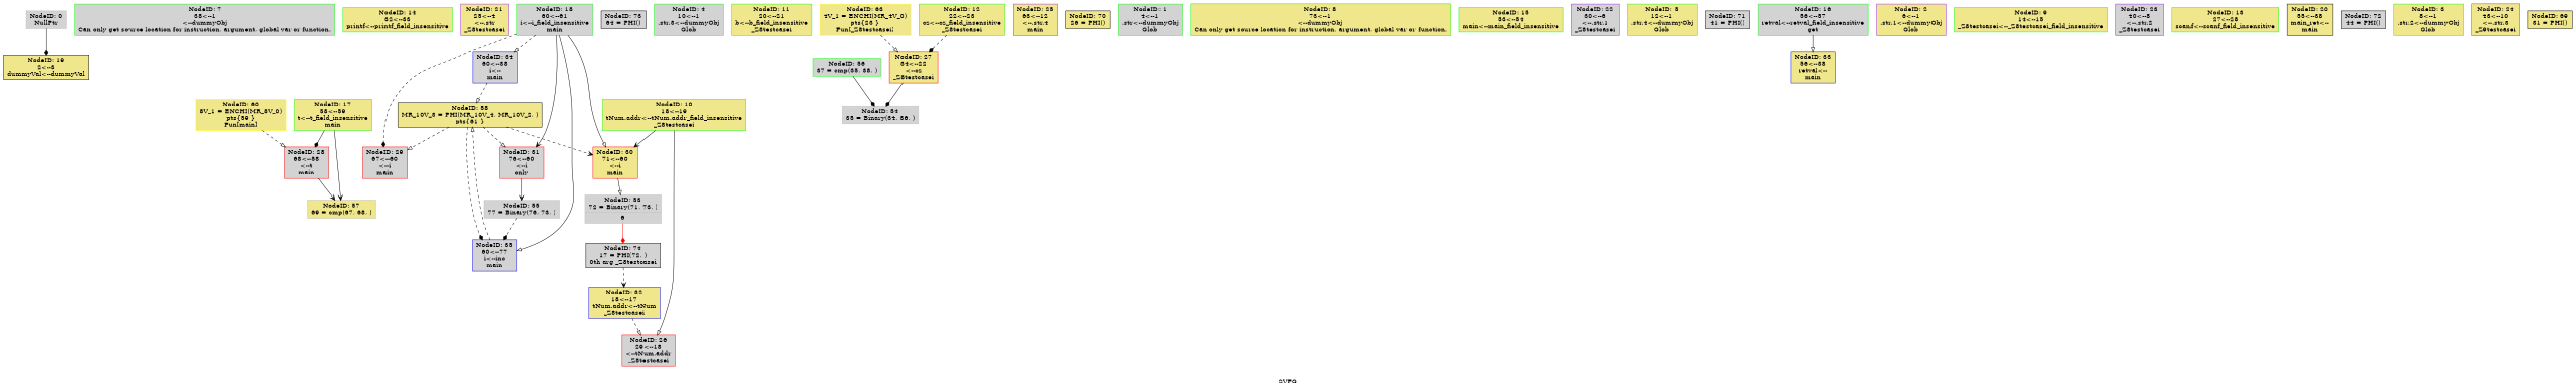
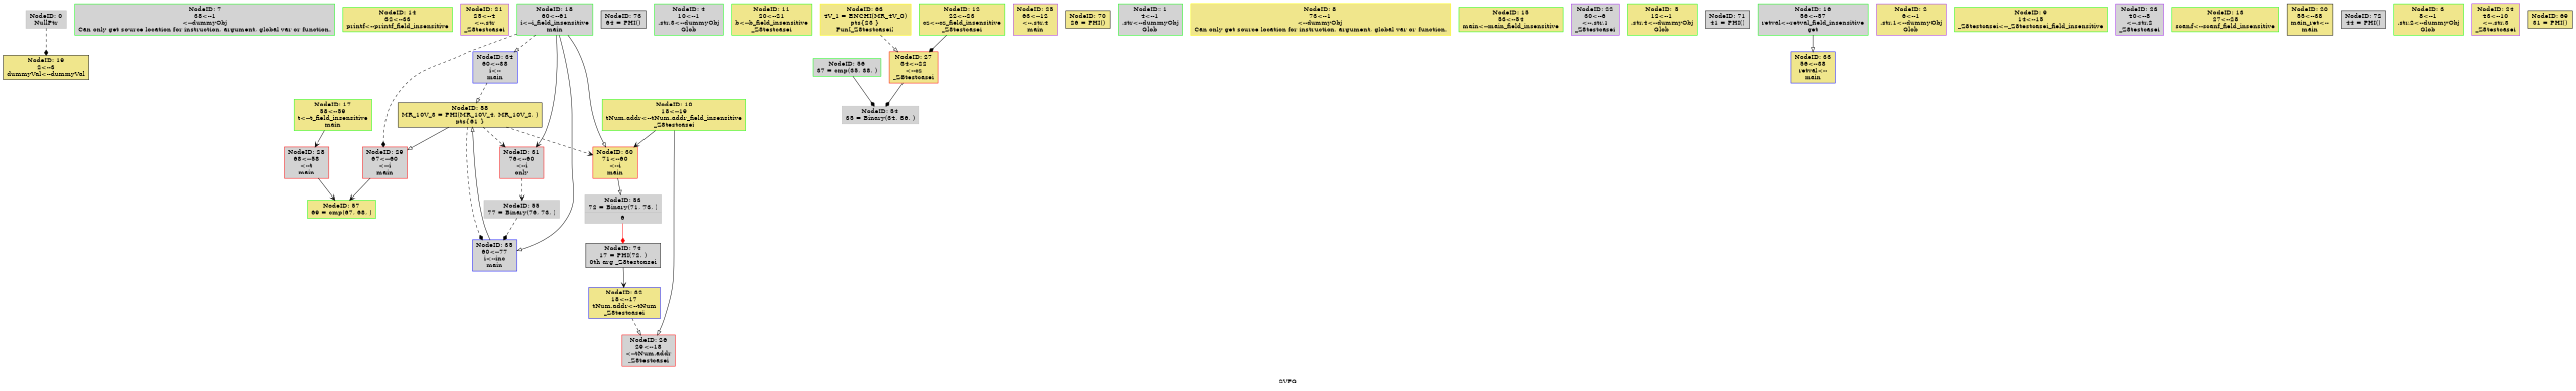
  digraph {
    label=SVFG
    node [color=green fillcolor=khaki shape=record style=filled]
    edge [arrowhead=onormal style=solid]
    n1 [color=grey fillcolor=lightgrey label="{NodeID: 0\nNullPtr}"]
    n2 [color=black label="{NodeID: 19\n2\<--3\ndummyVal\<--dummyVal\n}"]
    n3 [fillcolor=lightgrey label="{NodeID: 7\n38\<--1\n\<--dummyObj\nCan only get source location for instruction, argument, global var or function.}"]
    n4 [label="{NodeID: 14\n32\<--33\nprintf\<--printf_field_insensitive\n}"]
    n5 [color=purple label="{NodeID: 21\n25\<--4\n\<--.str\n_Z8testcasei\n}"]
    n6 [color=red fillcolor=lightgrey label="{NodeID: 28\n68\<--58\n\<--t\nmain\n}"]
-   n7 [color=grey label="{NodeID: 57\n69 = cmp(67, 68, )\n}"]
+   n7 [label="{NodeID: 57\n69 = cmp(67, 68, )\n}"]
    n8 [color=black fillcolor=lightgrey label="{NodeID: 73\n64 = PHI()\n}"]
    n9 [color=blue fillcolor=lightgrey label="{NodeID: 35\n60\<--77\ni\<--inc\nmain\n}"]
    n10 [color=black label="{NodeID: 58\nMR_10V_3 = PHI(MR_10V_4, MR_10V_2, )\npts\{61 \}\n}"]
    n11 [color=red fillcolor=lightgrey label="{NodeID: 29\n67\<--60\n\<--i\nmain\n}"]
    n12 [color=red label="{NodeID: 30\n71\<--60\n\<--i\nmain\n}"]
    n13 [color=red fillcolor=lightgrey label="{NodeID: 31\n76\<--60\n\<--i\nonly\n}"]
    n14 [color=grey fillcolor=lightgrey label="{NodeID: 53\n72 = Binary(71, 73, )\n|{<s0>6}}"]
    n15 [color=grey fillcolor=lightgrey label="{NodeID: 55\n77 = Binary(76, 73, )\n}"]
    n16 [fillcolor=lightgrey label="{NodeID: 4\n10\<--1\n.str.3\<--dummyObj\nGlob }"]
    n17 [label="{NodeID: 11\n20\<--21\nb\<--b_field_insensitive\n_Z8testcasei\n}"]
    n18 [fillcolor=lightgrey label="{NodeID: 56\n37 = cmp(35, 38, )\n}"]
    n19 [color=grey fillcolor=lightgrey label="{NodeID: 54\n35 = Binary(34, 36, )\n}"]
    n20 [fillcolor=lightgrey label="{NodeID: 18\n60\<--61\ni\<--i_field_insensitive\nmain\n}"]
    n21 [color=blue fillcolor=lightgrey label="{NodeID: 34\n60\<--38\ni\<--\nmain\n}"]
    n22 [color=black fillcolor=lightgrey label="{NodeID: 74\n17 = PHI(72, )\n0th arg _Z8testcasei }"]
    n23 [color=yellow label="{NodeID: 63\n4V_1 = ENCHI(MR_4V_0)\npts\{23 \}\nFun[_Z8testcasei]}" style="double,filled"]
    n24 [color=red label="{NodeID: 27\n34\<--22\n\<--cz\n_Z8testcasei\n}"]
    n25 [color=purple label="{NodeID: 25\n63\<--12\n\<--.str.4\nmain\n}"]
    n26 [color=black label="{NodeID: 70\n26 = PHI()\n}"]
    n27 [color=blue label="{NodeID: 32\n18\<--17\ntNum.addr\<--tNum\n_Z8testcasei\n}"]
    n28 [color=red fillcolor=lightgrey label="{NodeID: 26\n29\<--18\n\<--tNum.addr\n_Z8testcasei\n}"]
    n29 [fillcolor=lightgrey label="{NodeID: 1\n4\<--1\n.str\<--dummyObj\nGlob }"]
-   n30 [label="{NodeID: 8\n73\<--1\n\<--dummyObj\nCan only get source location for instruction, argument, global var or function.}"]
+   n30 [color=yellow label="{NodeID: 8\n73\<--1\n\<--dummyObj\nCan only get source location for instruction, argument, global var or function.}"]
    n31 [label="{NodeID: 15\n53\<--54\nmain\<--main_field_insensitive\n}"]
-   n32 [color=yellow label="{NodeID: 60\n8V_1 = ENCHI(MR_8V_0)\npts\{59 \}\nFun[main]}" style="double,filled"]
    n33 [color=purple fillcolor=lightgrey label="{NodeID: 22\n30\<--6\n\<--.str.1\n_Z8testcasei\n}"]
    n34 [label="{NodeID: 5\n12\<--1\n.str.4\<--dummyObj\nGlob }"]
    n35 [label="{NodeID: 12\n22\<--23\ncz\<--cz_field_insensitive\n_Z8testcasei\n}"]
    n36 [color=black fillcolor=lightgrey label="{NodeID: 71\n41 = PHI()\n}"]
    n37 [color=blue label="{NodeID: 33\n56\<--38\nretval\<--\nmain\n}"]
    n38 [color=purple label="{NodeID: 2\n6\<--1\n.str.1\<--dummyObj\nGlob }"]
    n39 [label="{NodeID: 9\n14\<--15\n_Z8testcasei\<--_Z8testcasei_field_insensitive\n}"]
    n40 [fillcolor=lightgrey label="{NodeID: 16\n56\<--57\nretval\<--retval_field_insensitive\nget\n}"]
    n41 [color=purple fillcolor=lightgrey label="{NodeID: 23\n40\<--8\n\<--.str.2\n_Z8testcasei\n}"]
    n42 [label="{NodeID: 13\n27\<--28\nscanf\<--scanf_field_insensitive\n}"]
    n43 [color=black label="{NodeID: 20\n55\<--38\nmain_ret\<--\nmain\n}"]
    n44 [color=black fillcolor=lightgrey label="{NodeID: 72\n44 = PHI()\n}"]
    n45 [label="{NodeID: 3\n8\<--1\n.str.2\<--dummyObj\nGlob }"]
    n46 [label="{NodeID: 10\n18\<--19\ntNum.addr\<--tNum.addr_field_insensitive\n_Z8testcasei\n}"]
    n47 [label="{NodeID: 17\n58\<--59\nt\<--t_field_insensitive\nmain\n}"]
-   n48 [color=purple label="{NodeID: 24\n43\<--10\n\<--.str.3\n_Z9testcasei\n}"]
+   n48 [color=purple label="{NodeID: 24\n43\<--10\n\<--.str.3\n_Z8testcasei\n}"]
    n49 [color=black label="{NodeID: 69\n31 = PHI()\n}"]
-   n1 -> n2 [arrowhead=diamond]
+   n1 -> n2 [arrowhead=diamond style=dashed]
    n6 -> n7 [arrowhead=vee]
-   n9 -> n10 [style=dashed]
+   n9 -> n10
    n10 -> n9 [arrowhead=diamond style=dashed]
-   n10 -> n11 [style=dashed]
+   n10 -> n11
    n10 -> n12 [arrowhead=vee style=dashed]
-   n10 -> n13 [style=dashed]
-   n47 -> n7 [arrowhead=vee]
+   n10 -> n13 [arrowhead=vee style=dashed]
+   n11 -> n7 [arrowhead=vee]
    n12 -> n14
-   n13 -> n15 [arrowhead=vee]
+   n13 -> n15 [arrowhead=vee style=dashed]
    n14 -> n22 [arrowhead=diamond color=red tailport=s0]
    n15 -> n9 [arrowhead=diamond style=dashed]
    n18 -> n19 [arrowhead=diamond]
    n20 -> n9
    n20 -> n11 [arrowhead=diamond style=dashed]
    n20 -> n12
    n20 -> n13 [arrowhead=vee]
    n20 -> n21 [style=dashed]
    n21 -> n10 [style=dashed]
-   n22 -> n27 [arrowhead=vee style=dashed]
+   n22 -> n27 [arrowhead=vee]
    n23 -> n24 [style=dashed]
    n24 -> n19 [arrowhead=diamond]
    n27 -> n28 [style=dashed]
-   n32 -> n6 [style=dashed]
-   n35 -> n24 [arrowhead=diamond style=dashed]
+   n35 -> n24 [arrowhead=diamond]
    n40 -> n37
    n46 -> n12 [arrowhead=vee]
    n46 -> n28
-   n47 -> n6 [arrowhead=diamond]
+   n47 -> n6 [arrowhead=vee]
  }
